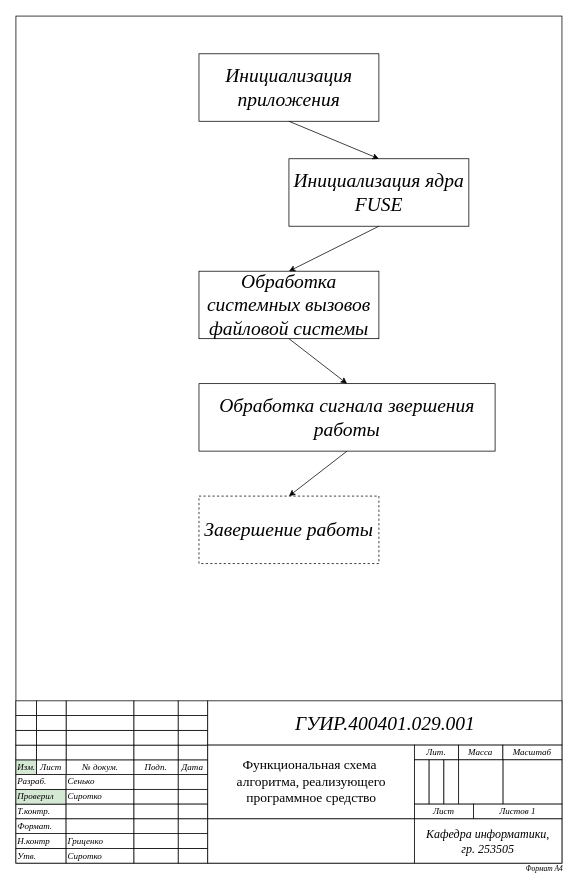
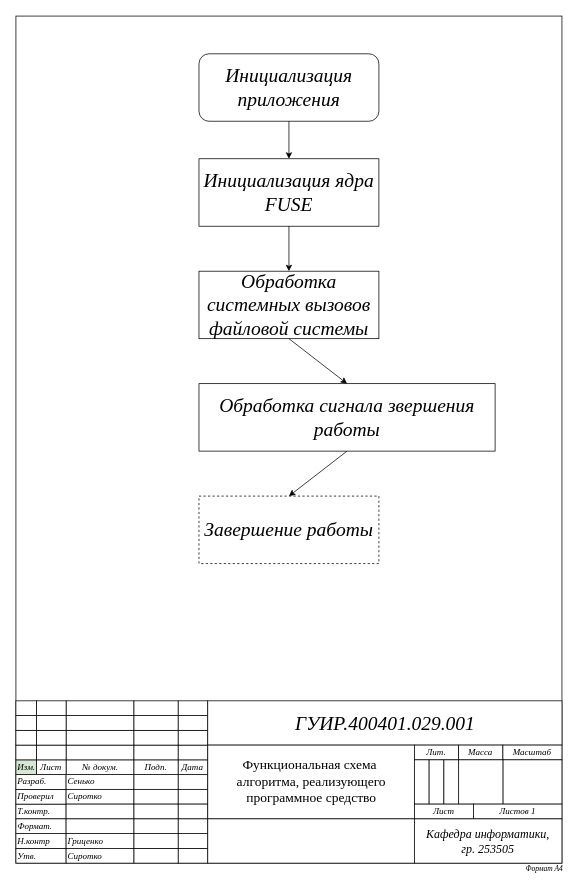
  <mxCell id="0" />
  <mxCell id="1" parent="0" />
  <mxCell id="2" value="" style="rounded=0;whiteSpace=wrap;html=1;fillColor=none;fontFamily=Gost Type B;" parent="1" vertex="1"><mxGeometry x="20.74" y="20.685" width="728.345" height="1129.919" as="geometry" /></mxCell>
  <mxCell id="3" value="" style="group;strokeWidth=2;fontFamily=Gost Type B;" parent="1" vertex="1" connectable="0"><mxGeometry x="20.72" y="934.08" width="740" height="216.525" as="geometry" /></mxCell>
  <mxCell id="4" value="Утв." style="rounded=0;whiteSpace=wrap;html=1;fontFamily=Gost Type B;fontStyle=2;align=left;" parent="3" vertex="1"><mxGeometry x="0.02" y="196.82" width="66.929" height="19.685" as="geometry" /></mxCell>
  <mxCell id="5" value="Н.контр" style="rounded=0;whiteSpace=wrap;html=1;fontFamily=Gost Type B;fontStyle=2;align=left;" parent="3" vertex="1"><mxGeometry x="0.02" y="177.14" width="66.929" height="19.685" as="geometry" /></mxCell>
  <mxCell id="6" value="Т.контр." style="rounded=0;whiteSpace=wrap;html=1;fontFamily=Gost Type B;fontStyle=2;align=left;" parent="3" vertex="1"><mxGeometry y="137.78" width="66.929" height="19.685" as="geometry" /></mxCell>
- <mxCell id="7" value="Проверил" style="rounded=0;whiteSpace=wrap;html=1;fontFamily=Gost Type B;fontStyle=2;align=left;fillColor=#d5e8d4;" parent="3" vertex="1"><mxGeometry y="118.1" width="66.929" height="19.685" as="geometry" /></mxCell>
+ <mxCell id="7" value="Проверил" style="rounded=0;whiteSpace=wrap;html=1;fontFamily=Gost Type B;fontStyle=2;align=left;" parent="3" vertex="1"><mxGeometry y="118.1" width="66.929" height="19.685" as="geometry" /></mxCell>
  <mxCell id="8" value="Разраб." style="rounded=0;whiteSpace=wrap;html=1;fontFamily=Gost Type B;fontStyle=2;align=left;" parent="3" vertex="1"><mxGeometry y="98.42" width="66.929" height="19.685" as="geometry" /></mxCell>
  <mxCell id="9" value="Сенько" style="rounded=0;whiteSpace=wrap;html=1;fontFamily=Gost Type B;fontStyle=2;align=left;" parent="3" vertex="1"><mxGeometry x="66.93" y="98.41" width="90.551" height="19.685" as="geometry" /></mxCell>
  <mxCell id="10" value="Сиротко" style="rounded=0;whiteSpace=wrap;html=1;fontFamily=Gost Type B;fontStyle=2;align=left;" parent="3" vertex="1"><mxGeometry x="66.93" y="118.09" width="90.551" height="19.685" as="geometry" /></mxCell>
  <mxCell id="11" value="" style="rounded=0;whiteSpace=wrap;html=1;fontFamily=Gost Type B;fontStyle=2;align=left;" parent="3" vertex="1"><mxGeometry x="66.93" y="137.79" width="90.551" height="19.685" as="geometry" /></mxCell>
  <mxCell id="12" value="&lt;font style=&quot;font-size: 12px;&quot;&gt;Гриценко&lt;/font&gt;" style="rounded=0;whiteSpace=wrap;html=1;fontSize=10;fontFamily=Gost Type B;fontStyle=2;align=left;" parent="3" vertex="1"><mxGeometry x="66.95" y="177.15" width="90.551" height="19.685" as="geometry" /></mxCell>
  <mxCell id="13" value="Сиротко" style="rounded=0;whiteSpace=wrap;html=1;fontFamily=Gost Type B;fontStyle=2;align=left;" parent="3" vertex="1"><mxGeometry x="66.95" y="196.82" width="90.551" height="19.685" as="geometry" /></mxCell>
  <mxCell id="14" value="" style="rounded=0;whiteSpace=wrap;html=1;fontFamily=Gost Type B;fontStyle=2;align=left;" parent="3" vertex="1"><mxGeometry x="157.5" y="196.82" width="59.055" height="19.685" as="geometry" /></mxCell>
  <mxCell id="15" value="" style="rounded=0;whiteSpace=wrap;html=1;fontFamily=Gost Type B;fontStyle=2;align=left;" parent="3" vertex="1"><mxGeometry x="157.48" y="98.41" width="59.055" height="19.685" as="geometry" /></mxCell>
  <mxCell id="16" value="" style="rounded=0;whiteSpace=wrap;html=1;fontFamily=Gost Type B;fontStyle=2;align=left;" parent="3" vertex="1"><mxGeometry x="157.48" y="118.09" width="59.055" height="19.685" as="geometry" /></mxCell>
  <mxCell id="17" value="" style="rounded=0;whiteSpace=wrap;html=1;fontFamily=Gost Type B;fontStyle=2;align=left;" parent="3" vertex="1"><mxGeometry x="157.48" y="137.79" width="59.055" height="19.685" as="geometry" /></mxCell>
  <mxCell id="18" value="" style="rounded=0;whiteSpace=wrap;html=1;fontFamily=Gost Type B;fontStyle=2;align=left;" parent="3" vertex="1"><mxGeometry x="157.5" y="177.15" width="59.055" height="19.685" as="geometry" /></mxCell>
  <mxCell id="19" value="" style="rounded=0;whiteSpace=wrap;html=1;fontFamily=Gost Type B;fontStyle=2;align=left;" parent="3" vertex="1"><mxGeometry x="216.55" y="196.82" width="39.37" height="19.685" as="geometry" /></mxCell>
  <mxCell id="20" value="" style="rounded=0;whiteSpace=wrap;html=1;fontFamily=Gost Type B;fontStyle=2;align=left;" parent="3" vertex="1"><mxGeometry x="216.53" y="98.41" width="39.37" height="19.685" as="geometry" /></mxCell>
  <mxCell id="21" value="" style="rounded=0;whiteSpace=wrap;html=1;fontFamily=Gost Type B;fontStyle=2;align=left;" parent="3" vertex="1"><mxGeometry x="216.53" y="118.09" width="39.37" height="19.685" as="geometry" /></mxCell>
  <mxCell id="22" value="" style="rounded=0;whiteSpace=wrap;html=1;fontFamily=Gost Type B;fontStyle=2;align=left;" parent="3" vertex="1"><mxGeometry x="216.53" y="137.79" width="39.37" height="19.685" as="geometry" /></mxCell>
  <mxCell id="23" value="" style="rounded=0;whiteSpace=wrap;html=1;fontFamily=Gost Type B;fontStyle=2;align=left;" parent="3" vertex="1"><mxGeometry x="216.55" y="177.15" width="39.37" height="19.685" as="geometry" /></mxCell>
  <mxCell id="24" value="№ докум." style="rounded=0;whiteSpace=wrap;html=1;fontFamily=Gost Type B;fontStyle=2;align=center;" parent="3" vertex="1"><mxGeometry x="66.93" y="78.73" width="90.551" height="19.685" as="geometry" /></mxCell>
  <mxCell id="25" value="Подп." style="rounded=0;whiteSpace=wrap;html=1;fontFamily=Gost Type B;fontStyle=2;align=center;" parent="3" vertex="1"><mxGeometry x="157.48" y="78.73" width="59.055" height="19.685" as="geometry" /></mxCell>
  <mxCell id="26" value="Дата" style="rounded=0;whiteSpace=wrap;html=1;fontFamily=Gost Type B;fontStyle=2;align=center;" parent="3" vertex="1"><mxGeometry x="216.53" y="78.73" width="39.37" height="19.685" as="geometry" /></mxCell>
  <mxCell id="27" value="" style="rounded=0;whiteSpace=wrap;html=1;fontFamily=Gost Type B;fontStyle=2;align=left;" parent="3" vertex="1"><mxGeometry x="66.93" y="59.05" width="90.551" height="19.685" as="geometry" /></mxCell>
  <mxCell id="28" value="" style="rounded=0;whiteSpace=wrap;html=1;fontFamily=Gost Type B;fontStyle=2;align=left;" parent="3" vertex="1"><mxGeometry x="157.48" y="59.05" width="59.055" height="19.685" as="geometry" /></mxCell>
  <mxCell id="29" value="" style="rounded=0;whiteSpace=wrap;html=1;fontFamily=Gost Type B;fontStyle=2;align=left;" parent="3" vertex="1"><mxGeometry x="216.53" y="59.05" width="39.37" height="19.685" as="geometry" /></mxCell>
  <mxCell id="30" value="" style="rounded=0;whiteSpace=wrap;html=1;fontFamily=Gost Type B;fontStyle=2;align=left;" parent="3" vertex="1"><mxGeometry x="66.93" y="39.37" width="90.551" height="19.685" as="geometry" /></mxCell>
  <mxCell id="31" value="" style="rounded=0;whiteSpace=wrap;html=1;fontFamily=Gost Type B;fontStyle=2;align=left;" parent="3" vertex="1"><mxGeometry x="157.48" y="39.37" width="59.055" height="19.685" as="geometry" /></mxCell>
  <mxCell id="32" value="" style="rounded=0;whiteSpace=wrap;html=1;fontFamily=Gost Type B;fontStyle=2;align=left;" parent="3" vertex="1"><mxGeometry x="216.53" y="39.37" width="39.37" height="19.685" as="geometry" /></mxCell>
  <mxCell id="33" value="Изм." style="rounded=0;whiteSpace=wrap;html=1;fontFamily=Gost Type B;fontStyle=2;align=center;fillColor=#d5e8d4;" parent="3" vertex="1"><mxGeometry y="78.73" width="27.559" height="19.685" as="geometry" /></mxCell>
  <mxCell id="34" value="Лист" style="rounded=0;whiteSpace=wrap;html=1;fontFamily=Gost Type B;fontStyle=2;align=center;" parent="3" vertex="1"><mxGeometry x="27.56" y="78.73" width="39.37" height="19.685" as="geometry" /></mxCell>
  <mxCell id="35" value="" style="rounded=0;whiteSpace=wrap;html=1;fontFamily=Gost Type B;fontStyle=2;align=left;" parent="3" vertex="1"><mxGeometry y="59.05" width="27.559" height="19.685" as="geometry" /></mxCell>
  <mxCell id="36" value="" style="rounded=0;whiteSpace=wrap;html=1;fontFamily=Gost Type B;fontStyle=2;align=left;" parent="3" vertex="1"><mxGeometry x="27.56" y="59.05" width="39.37" height="19.685" as="geometry" /></mxCell>
  <mxCell id="37" value="" style="rounded=0;whiteSpace=wrap;html=1;fontFamily=Gost Type B;fontStyle=2;align=left;" parent="3" vertex="1"><mxGeometry y="39.37" width="27.559" height="19.685" as="geometry" /></mxCell>
  <mxCell id="38" value="" style="rounded=0;whiteSpace=wrap;html=1;fontFamily=Gost Type B;fontStyle=2;align=left;" parent="3" vertex="1"><mxGeometry x="27.56" y="39.37" width="39.37" height="19.685" as="geometry" /></mxCell>
  <mxCell id="39" value="Формат." style="rounded=0;whiteSpace=wrap;html=1;fontFamily=Gost Type B;fontStyle=2;align=left;" parent="3" vertex="1"><mxGeometry y="157.46" width="66.929" height="19.685" as="geometry" /></mxCell>
  <mxCell id="40" value="" style="rounded=0;whiteSpace=wrap;html=1;fontFamily=Gost Type B;fontStyle=2;align=left;" parent="3" vertex="1"><mxGeometry x="66.93" y="157.47" width="90.551" height="19.685" as="geometry" /></mxCell>
  <mxCell id="41" value="" style="rounded=0;whiteSpace=wrap;html=1;fontFamily=Gost Type B;fontStyle=2;align=left;" parent="3" vertex="1"><mxGeometry x="157.48" y="157.47" width="59.055" height="19.685" as="geometry" /></mxCell>
  <mxCell id="42" value="" style="rounded=0;whiteSpace=wrap;html=1;fontFamily=Gost Type B;fontStyle=2;align=left;" parent="3" vertex="1"><mxGeometry x="216.53" y="157.47" width="39.37" height="19.685" as="geometry" /></mxCell>
  <mxCell id="43" value="" style="rounded=0;whiteSpace=wrap;html=1;fontFamily=Gost Type B;fontStyle=2;align=left;" parent="3" vertex="1"><mxGeometry x="66.93" y="19.68" width="90.551" height="19.685" as="geometry" /></mxCell>
  <mxCell id="44" value="" style="rounded=0;whiteSpace=wrap;html=1;fontFamily=Gost Type B;fontStyle=2;align=left;" parent="3" vertex="1"><mxGeometry x="157.48" y="19.68" width="59.055" height="19.685" as="geometry" /></mxCell>
  <mxCell id="45" value="" style="rounded=0;whiteSpace=wrap;html=1;fontFamily=Gost Type B;fontStyle=2;align=left;" parent="3" vertex="1"><mxGeometry x="216.53" y="19.68" width="39.37" height="19.685" as="geometry" /></mxCell>
  <mxCell id="46" value="" style="rounded=0;whiteSpace=wrap;html=1;fontFamily=Gost Type B;fontStyle=2;align=left;" parent="3" vertex="1"><mxGeometry x="66.93" width="90.551" height="19.685" as="geometry" /></mxCell>
  <mxCell id="47" value="" style="rounded=0;whiteSpace=wrap;html=1;fontFamily=Gost Type B;fontStyle=2;align=left;" parent="3" vertex="1"><mxGeometry x="157.48" width="59.055" height="19.685" as="geometry" /></mxCell>
  <mxCell id="48" value="" style="rounded=0;whiteSpace=wrap;html=1;fontFamily=Gost Type B;fontStyle=2;align=left;" parent="3" vertex="1"><mxGeometry x="216.53" width="39.37" height="19.685" as="geometry" /></mxCell>
  <mxCell id="49" value="" style="rounded=0;whiteSpace=wrap;html=1;fontFamily=Gost Type B;fontStyle=2;align=left;" parent="3" vertex="1"><mxGeometry y="19.68" width="27.559" height="19.685" as="geometry" /></mxCell>
  <mxCell id="50" value="" style="rounded=0;whiteSpace=wrap;html=1;fontFamily=Gost Type B;fontStyle=2;align=left;" parent="3" vertex="1"><mxGeometry x="27.56" y="19.68" width="39.37" height="19.685" as="geometry" /></mxCell>
  <mxCell id="51" value="" style="rounded=0;whiteSpace=wrap;html=1;fontFamily=Gost Type B;fontStyle=2;align=left;" parent="3" vertex="1"><mxGeometry width="27.559" height="19.685" as="geometry" /></mxCell>
  <mxCell id="52" value="" style="rounded=0;whiteSpace=wrap;html=1;fontFamily=Gost Type B;fontStyle=2;align=left;" parent="3" vertex="1"><mxGeometry x="27.56" width="39.37" height="19.685" as="geometry" /></mxCell>
  <mxCell id="53" value="&lt;font style=&quot;font-size: 26px;&quot;&gt;ГУИР.400401.029.001&lt;/font&gt;" style="rounded=0;whiteSpace=wrap;html=1;fontFamily=Gost Type B;fontStyle=2;align=center;" parent="3" vertex="1"><mxGeometry x="255.9" width="472.5" height="59.06" as="geometry" /></mxCell>
  <mxCell id="54" value="&lt;span style=&quot;font-style: normal; text-align: start;&quot; lang=&quot;RU&quot;&gt;&lt;font style=&quot;font-size: 18px;&quot; face=&quot;Gost Type B&quot;&gt;Функциональная схема&amp;nbsp;&lt;/font&gt;&lt;/span&gt;&lt;div&gt;&lt;span style=&quot;font-style: normal; text-align: start;&quot; lang=&quot;RU&quot;&gt;&lt;font style=&quot;font-size: 18px;&quot; face=&quot;Gost Type B&quot;&gt;алгоритма, реализующего программное средство&lt;/font&gt;&lt;/span&gt;&lt;span style=&quot;font-size: medium; font-style: normal; text-align: start;&quot;&gt;&lt;/span&gt;&lt;/div&gt;" style="rounded=0;whiteSpace=wrap;html=1;fontFamily=Gost Type B;fontStyle=2;align=center;" parent="3" vertex="1"><mxGeometry x="255.92" y="59.05" width="275.59" height="98.425" as="geometry" /></mxCell>
  <mxCell id="55" value="" style="rounded=0;whiteSpace=wrap;html=1;fontFamily=Gost Type B;fontStyle=2;align=center;" parent="3" vertex="1"><mxGeometry x="255.92" y="157.45" width="275.59" height="59.055" as="geometry" /></mxCell>
  <mxCell id="56" value="Лит." style="rounded=0;whiteSpace=wrap;html=1;fontFamily=Gost Type B;fontStyle=2;align=center;" parent="3" vertex="1"><mxGeometry x="531.49" y="59.05" width="59.055" height="19.685" as="geometry" /></mxCell>
  <mxCell id="57" value="Масса" style="rounded=0;whiteSpace=wrap;html=1;fontFamily=Gost Type B;fontStyle=2;align=center;" parent="3" vertex="1"><mxGeometry x="590.57" y="59.04" width="59.055" height="19.685" as="geometry" /></mxCell>
  <mxCell id="58" value="Масштаб" style="rounded=0;whiteSpace=wrap;html=1;fontFamily=Gost Type B;fontStyle=2;align=center;" parent="3" vertex="1"><mxGeometry x="649.61" y="59.04" width="78.74" height="19.685" as="geometry" /></mxCell>
  <mxCell id="59" value="" style="rounded=0;whiteSpace=wrap;html=1;fontFamily=Gost Type B;fontStyle=2;align=center;fontSize=14;" parent="3" vertex="1"><mxGeometry x="649.6" y="78.72" width="78.74" height="59.055" as="geometry" /></mxCell>
  <mxCell id="60" value="" style="rounded=0;whiteSpace=wrap;html=1;fontFamily=Gost Type B;fontStyle=2;align=center;" parent="3" vertex="1"><mxGeometry x="590.57" y="78.72" width="59.055" height="59.055" as="geometry" /></mxCell>
  <mxCell id="61" value="" style="rounded=0;whiteSpace=wrap;html=1;fontFamily=Gost Type B;fontStyle=2;align=center;" parent="3" vertex="1"><mxGeometry x="531.49" y="78.72" width="19.685" height="59.055" as="geometry" /></mxCell>
  <mxCell id="62" value="" style="rounded=0;whiteSpace=wrap;html=1;fontFamily=Gost Type B;fontStyle=2;align=center;" parent="3" vertex="1"><mxGeometry x="551.2" y="78.72" width="19.685" height="59.055" as="geometry" /></mxCell>
  <mxCell id="63" value="" style="rounded=0;whiteSpace=wrap;html=1;fontFamily=Gost Type B;fontStyle=2;align=center;" parent="3" vertex="1"><mxGeometry x="570.89" y="78.74" width="19.685" height="59.055" as="geometry" /></mxCell>
  <mxCell id="64" value="Лист" style="rounded=0;whiteSpace=wrap;html=1;fontFamily=Gost Type B;fontStyle=2;align=center;" parent="3" vertex="1"><mxGeometry x="531.52" y="137.79" width="78.74" height="19.685" as="geometry" /></mxCell>
  <mxCell id="65" value="Листов 1" style="rounded=0;whiteSpace=wrap;html=1;fontFamily=Gost Type B;fontStyle=2;align=center;" parent="3" vertex="1"><mxGeometry x="610.25" y="137.77" width="118.11" height="19.68" as="geometry" /></mxCell>
  <mxCell id="66" value="&lt;font style=&quot;font-size: 16px;&quot;&gt;Кафедра информатики, &lt;br&gt;гр. 253505&lt;/font&gt;" style="rounded=0;whiteSpace=wrap;html=1;fontFamily=Gost Type B;fontStyle=2;align=center;" parent="3" vertex="1"><mxGeometry x="531.49" y="157.47" width="196.85" height="59.055" as="geometry" /></mxCell>
  <mxCell id="67" value="&lt;div style=&quot;text-align: center;&quot;&gt;&lt;span style=&quot;background-color: transparent; color: light-dark(rgb(0, 0, 0), rgb(255, 255, 255));&quot;&gt;&lt;font style=&quot;font-size: 10px;&quot; face=&quot;Gost Type B&quot;&gt;&lt;i style=&quot;&quot;&gt;Формат А4&lt;/i&gt;&lt;/font&gt;&lt;/span&gt;&lt;/div&gt;" style="text;whiteSpace=wrap;html=1;fontFamily=Helvetica;fontSize=12;fontColor=default;" parent="1" vertex="1"><mxGeometry x="699.09" y="1143" width="53.91" height="19" as="geometry" /></mxCell>
- <mxCell id="68" value="&lt;font face=&quot;GOST type B&quot; style=&quot;font-size: 26px;&quot;&gt;&lt;i style=&quot;&quot;&gt;Инициализация приложения&lt;/i&gt;&lt;/font&gt;" style="rounded=0;whiteSpace=wrap;html=1;" parent="1" vertex="1"><mxGeometry x="264.91" y="71" width="240" height="90" as="geometry" /></mxCell>
- <mxCell id="69" value="&lt;font face=&quot;GOST type B&quot; style=&quot;font-size: 26px;&quot;&gt;&lt;i style=&quot;&quot;&gt;Инициализация ядра FUSE&lt;/i&gt;&lt;/font&gt;" style="rounded=0;whiteSpace=wrap;html=1;" parent="1" vertex="1"><mxGeometry x="384.91" y="211" width="240" height="90" as="geometry" /></mxCell>
+ <mxCell id="68" value="&lt;font face=&quot;GOST type B&quot; style=&quot;font-size: 26px;&quot;&gt;&lt;i style=&quot;&quot;&gt;Инициализация приложения&lt;/i&gt;&lt;/font&gt;" style="whiteSpace=wrap;html=1;rounded=1;" parent="1" vertex="1"><mxGeometry x="264.91" y="71" width="240" height="90" as="geometry" /></mxCell>
+ <mxCell id="69" value="&lt;font face=&quot;GOST type B&quot; style=&quot;font-size: 26px;&quot;&gt;&lt;i style=&quot;&quot;&gt;Инициализация ядра FUSE&lt;/i&gt;&lt;/font&gt;" style="rounded=0;whiteSpace=wrap;html=1;" parent="1" vertex="1"><mxGeometry x="264.91" y="211" width="240" height="90" as="geometry" /></mxCell>
  <mxCell id="70" value="" style="endArrow=classic;html=1;rounded=0;exitX=0.5;exitY=1;exitDx=0;exitDy=0;entryX=0.5;entryY=0;entryDx=0;entryDy=0;" parent="1" source="68" target="69" edge="1"><mxGeometry width="50" height="50" relative="1" as="geometry"><mxPoint x="666.19" y="211" as="sourcePoint" /><mxPoint x="716.19" y="161" as="targetPoint" /></mxGeometry></mxCell>
  <mxCell id="71" value="&lt;font face=&quot;GOST type B&quot;&gt;&lt;span style=&quot;font-size: 26px;&quot;&gt;&lt;i&gt;Обработка системных вызовов файловой системы&lt;/i&gt;&lt;/span&gt;&lt;/font&gt;" style="rounded=0;whiteSpace=wrap;html=1;" parent="1" vertex="1"><mxGeometry x="264.91" y="361" width="240" height="90" as="geometry" /></mxCell>
  <mxCell id="72" value="" style="endArrow=classic;html=1;rounded=0;exitX=0.5;exitY=1;exitDx=0;exitDy=0;entryX=0.5;entryY=0;entryDx=0;entryDy=0;" parent="1" source="69" target="71" edge="1"><mxGeometry width="50" height="50" relative="1" as="geometry"><mxPoint x="716.19" y="341" as="sourcePoint" /><mxPoint x="766.19" y="291" as="targetPoint" /></mxGeometry></mxCell>
  <mxCell id="73" value="&lt;font face=&quot;GOST type B&quot;&gt;&lt;span style=&quot;font-size: 26px;&quot;&gt;&lt;i&gt;Обработка сигнала звершения работы&lt;/i&gt;&lt;/span&gt;&lt;/font&gt;" style="rounded=0;whiteSpace=wrap;html=1;" parent="1" vertex="1"><mxGeometry x="264.91" y="511" width="395" height="90" as="geometry" /></mxCell>
  <mxCell id="74" value="" style="endArrow=classic;html=1;rounded=0;exitX=0.5;exitY=1;exitDx=0;exitDy=0;entryX=0.5;entryY=0;entryDx=0;entryDy=0;" parent="1" source="71" target="73" edge="1"><mxGeometry width="50" height="50" relative="1" as="geometry"><mxPoint x="395.19" y="301" as="sourcePoint" /><mxPoint x="395.19" y="371" as="targetPoint" /></mxGeometry></mxCell>
  <mxCell id="75" value="&lt;font face=&quot;GOST type B&quot;&gt;&lt;span style=&quot;font-size: 26px;&quot;&gt;&lt;i&gt;Завершение работы&lt;/i&gt;&lt;/span&gt;&lt;/font&gt;" style="rounded=0;whiteSpace=wrap;html=1;dashed=1;" parent="1" vertex="1"><mxGeometry x="264.91" y="661" width="240" height="90" as="geometry" /></mxCell>
  <mxCell id="76" value="" style="endArrow=classic;html=1;rounded=0;exitX=0.5;exitY=1;exitDx=0;exitDy=0;entryX=0.5;entryY=0;entryDx=0;entryDy=0;" parent="1" source="73" target="75" edge="1"><mxGeometry width="50" height="50" relative="1" as="geometry"><mxPoint x="162" y="691" as="sourcePoint" /><mxPoint x="212" y="641" as="targetPoint" /></mxGeometry></mxCell>
